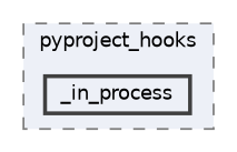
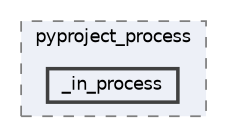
  digraph {
    compound=true
    n1 [color=grey25 fillcolor="#edf0f7" fontname=Helvetica fontsize=10 height=0.2 label=_in_process shape=box style="filled,bold" width=0.4]
    subgraph cluster_1 {
      bgcolor="#edf0f7"
      fontname=Helvetica
      fontsize=10
-     label=pyproject_hooks
+     label=pyproject_process
      pencolor=grey50
      style="filled,dashed"
      n1
    }
  }
